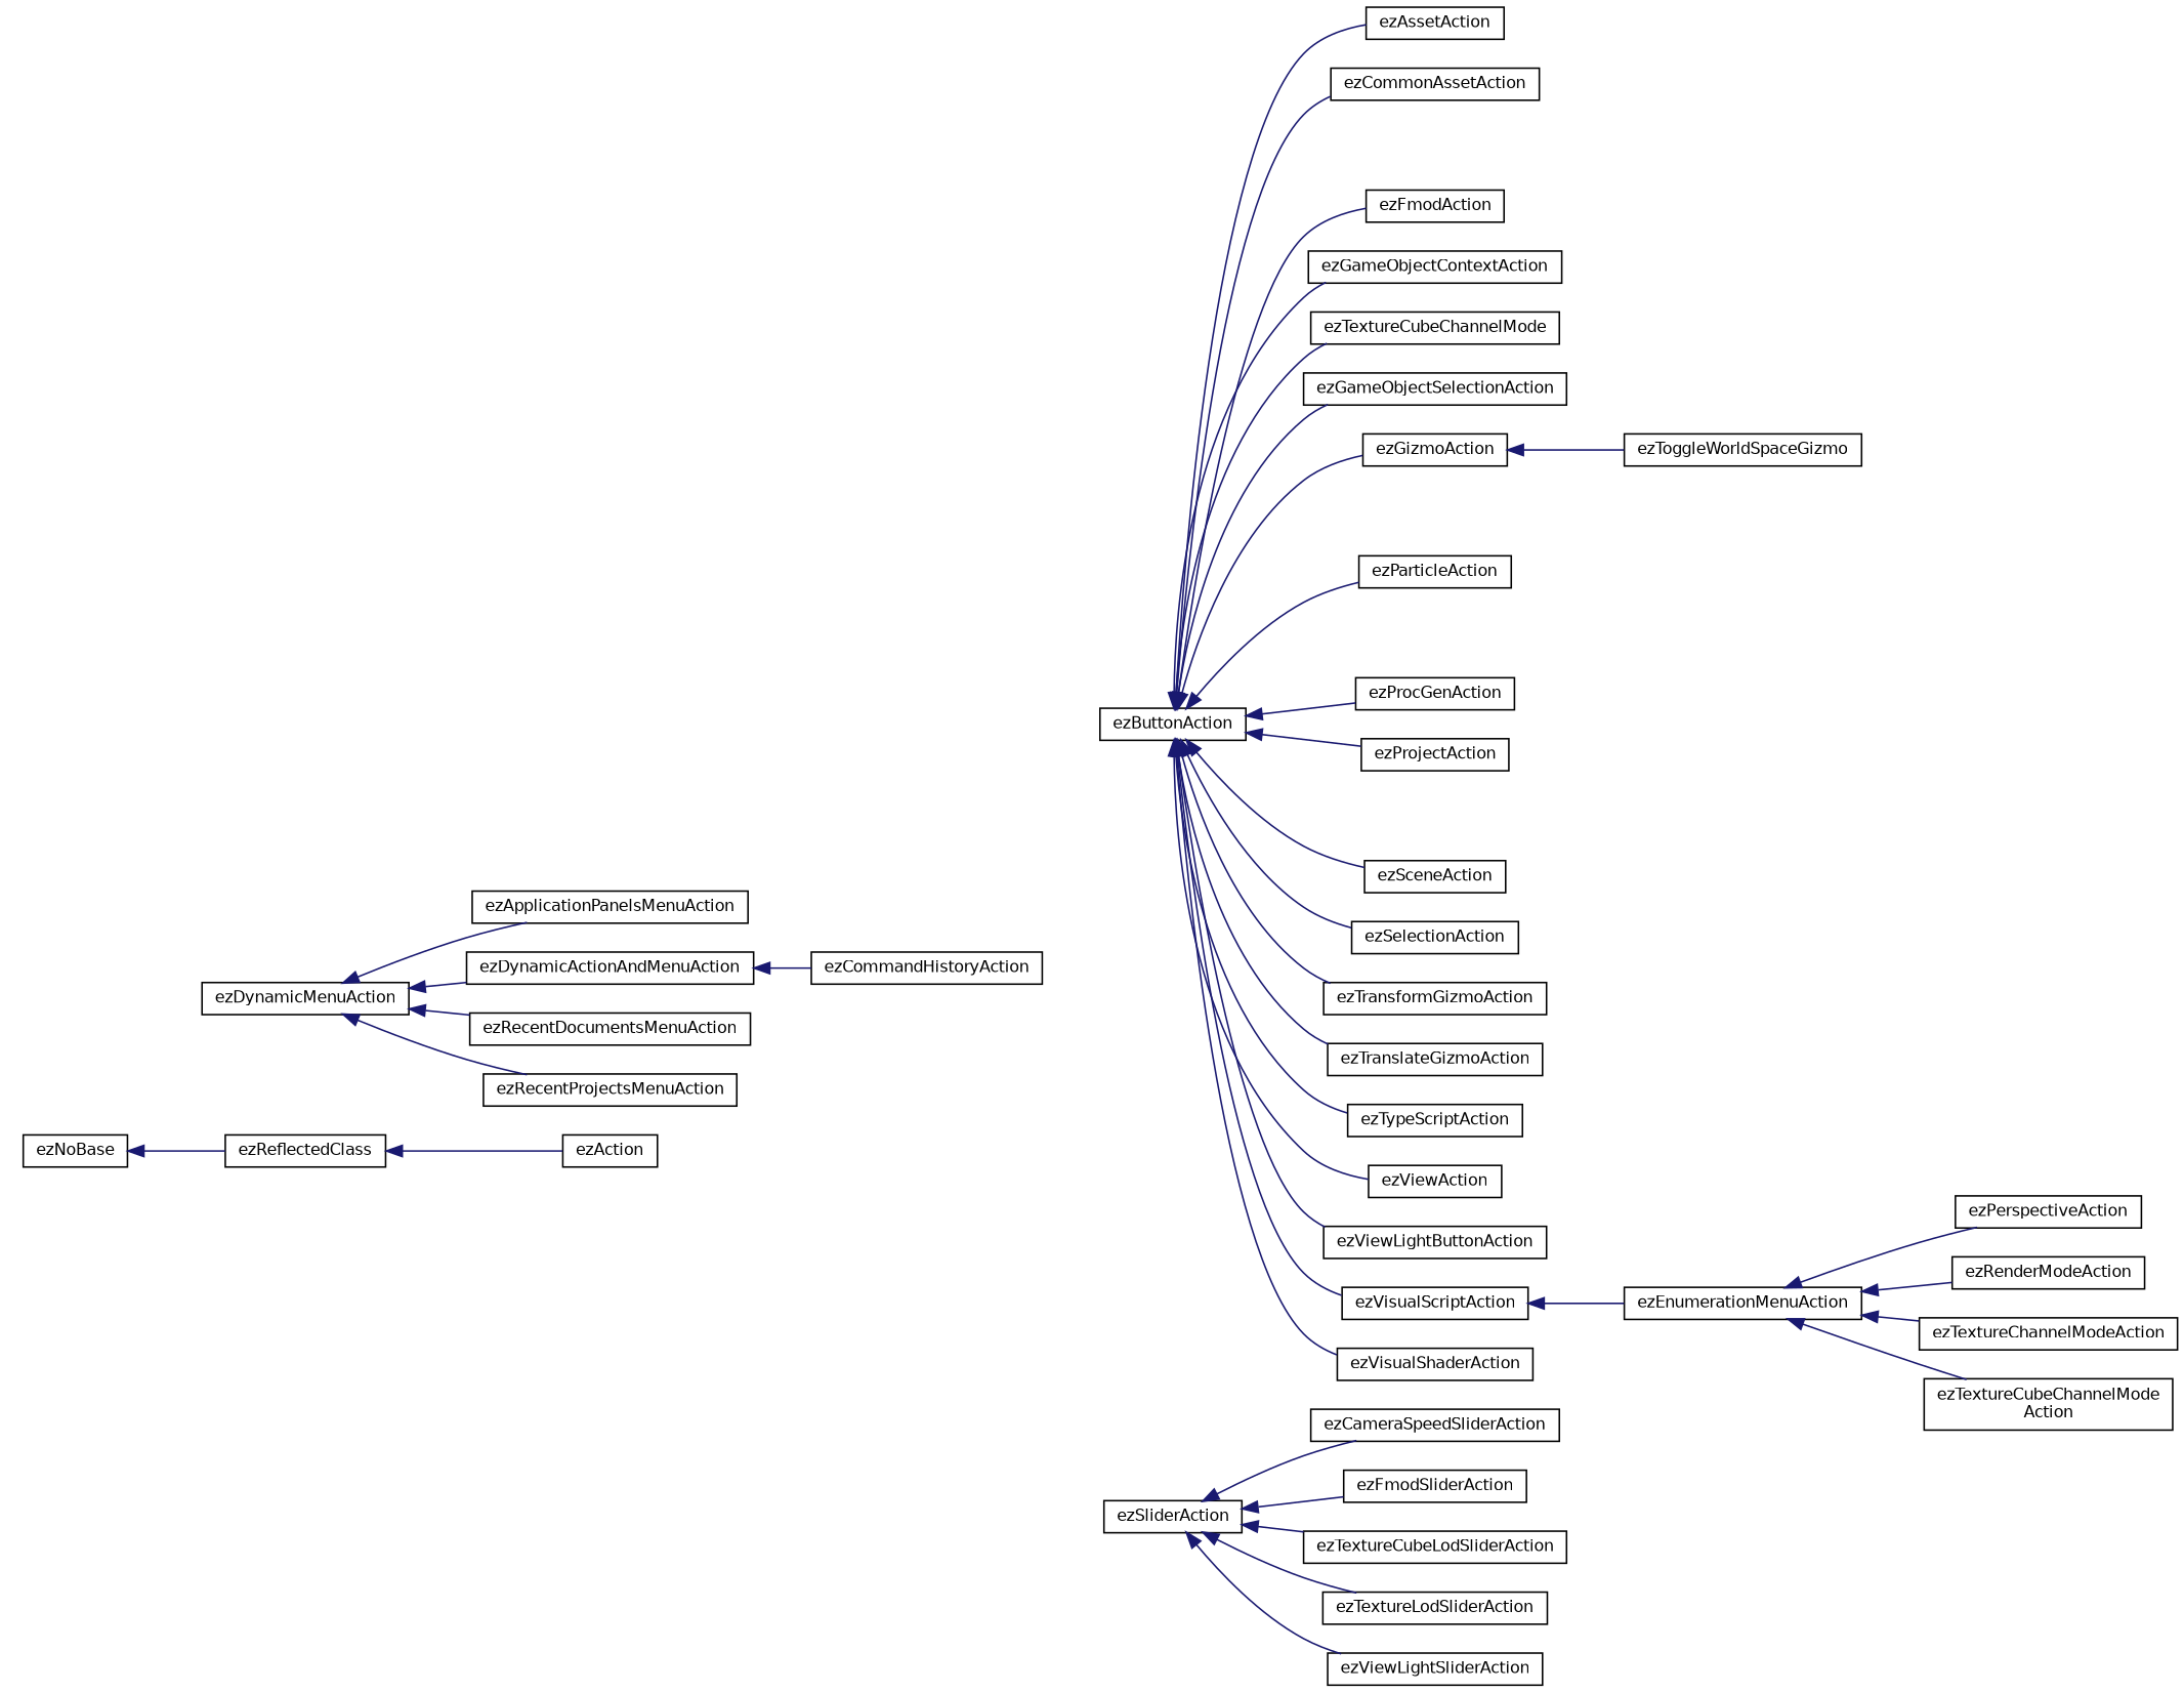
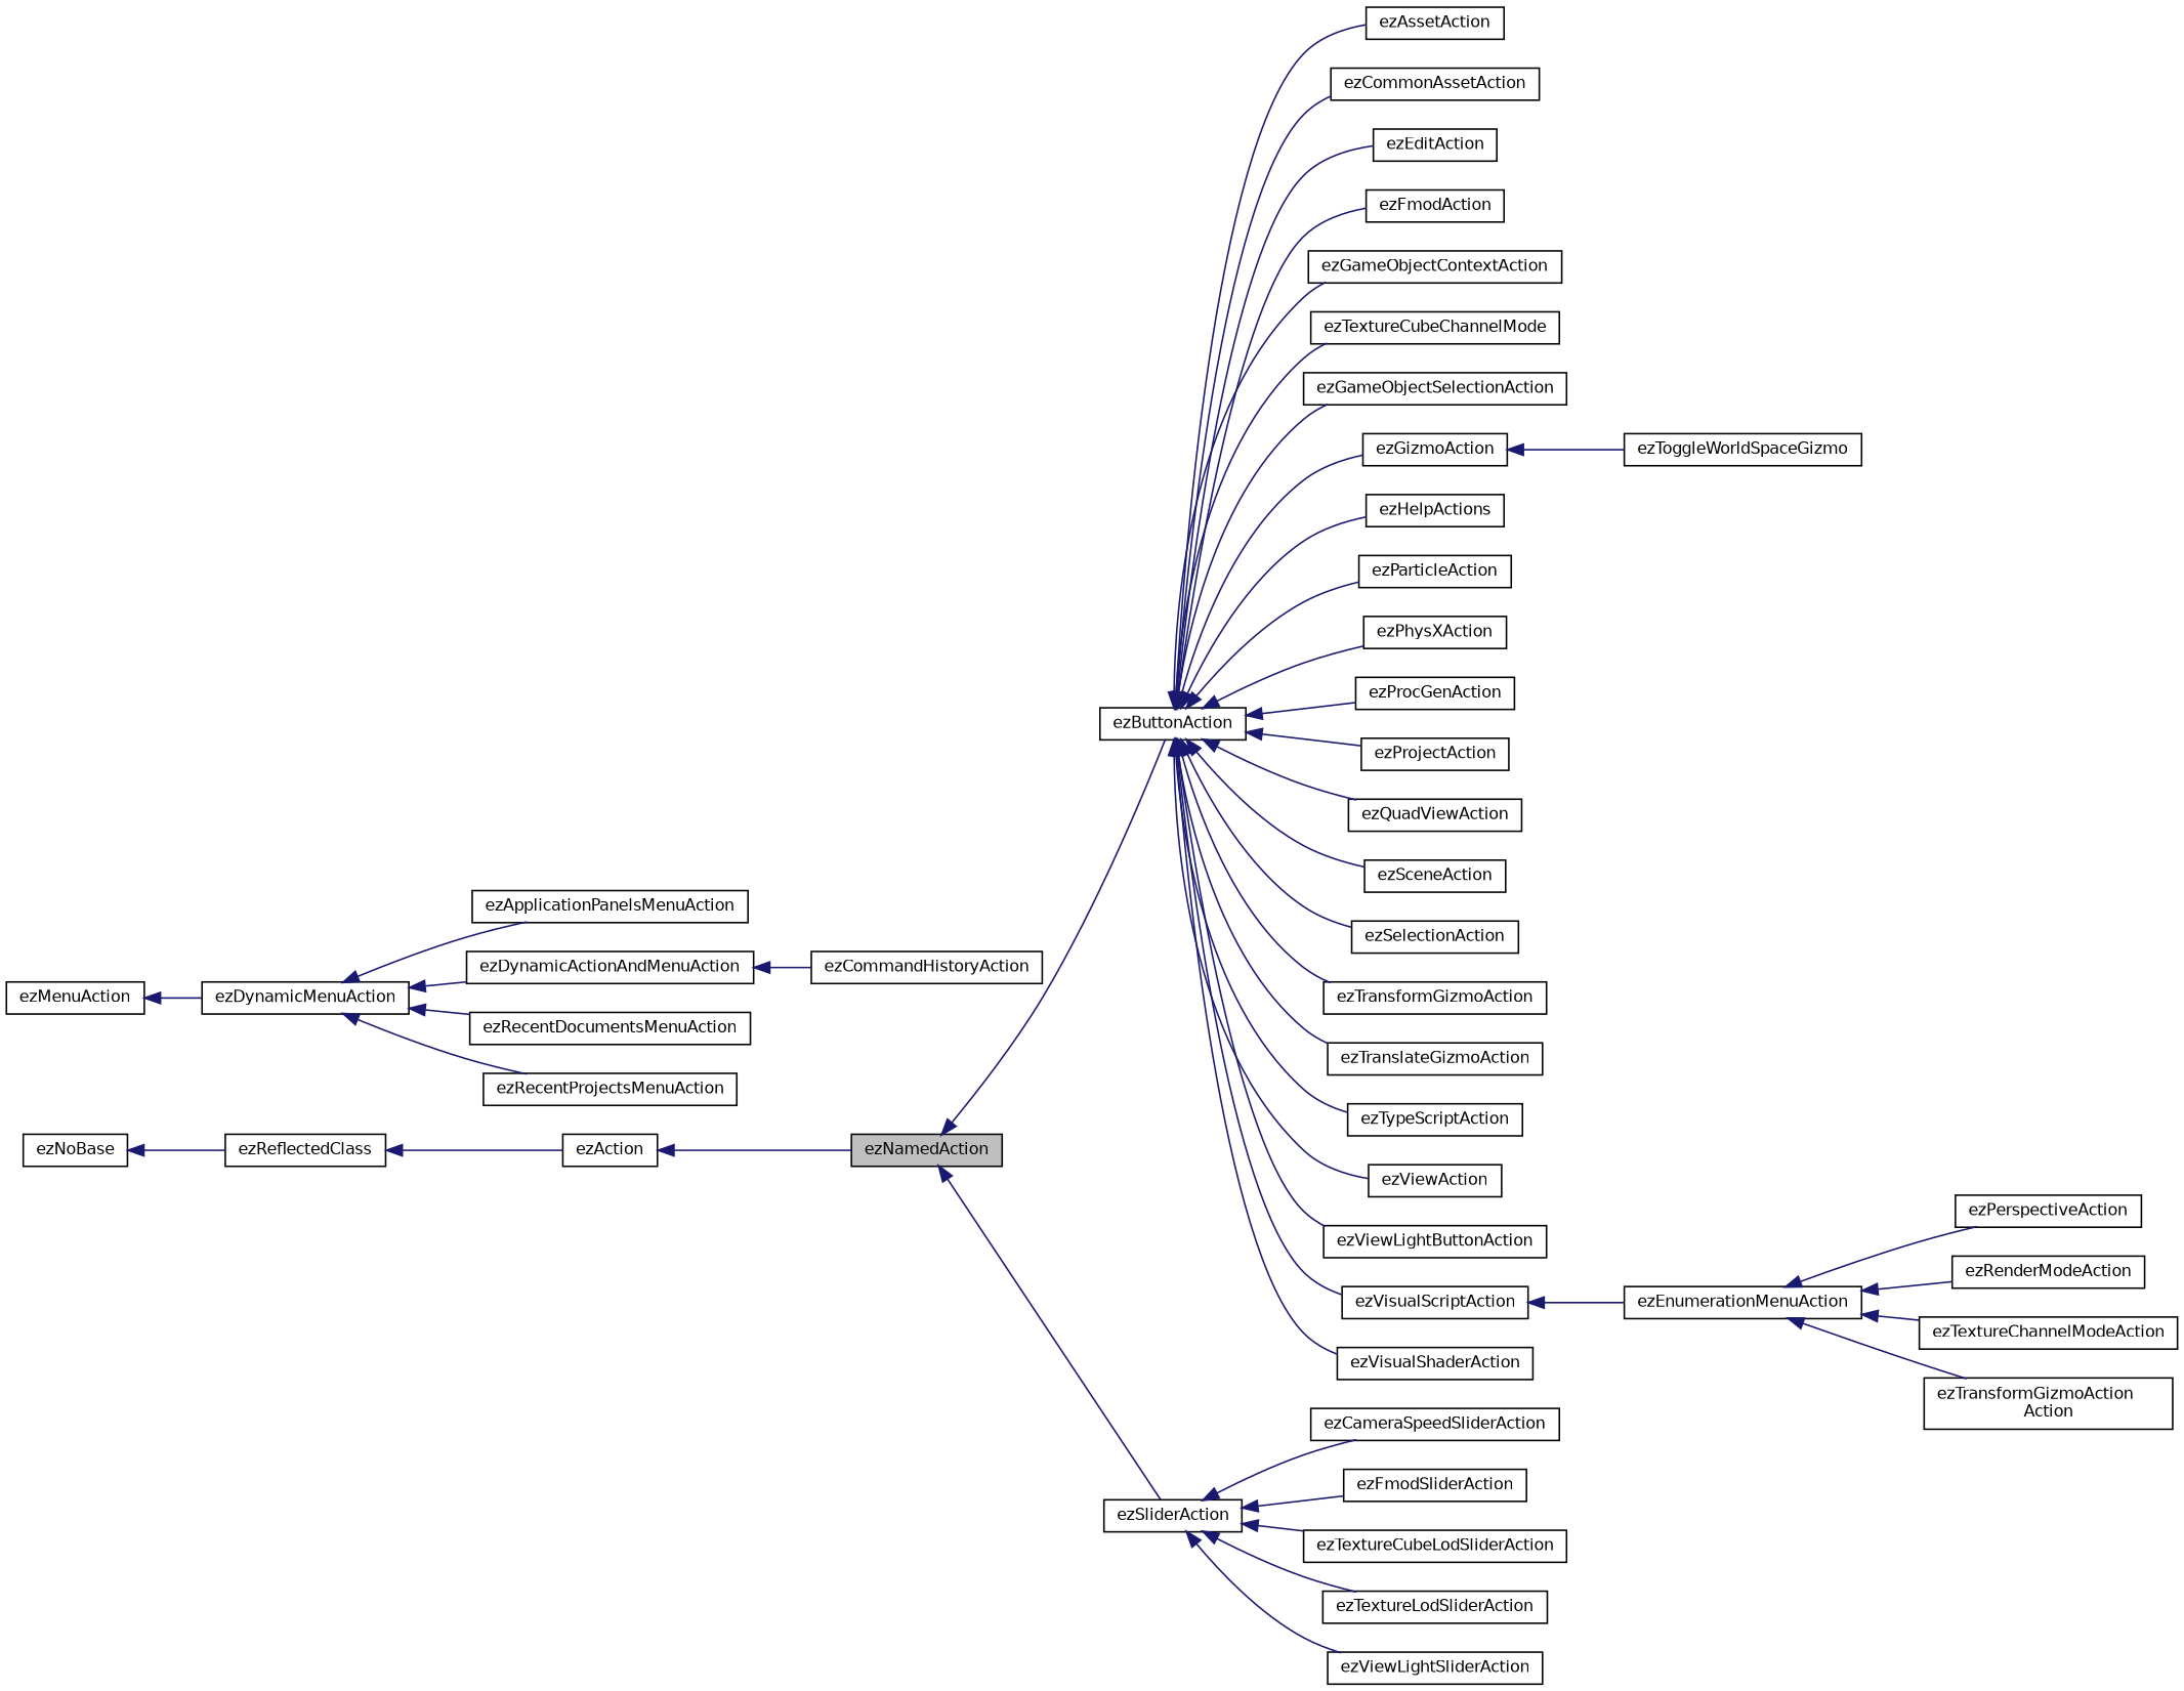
  digraph {
    rankdir=LR
    node [color=black fillcolor=white fontname=Helvetica fontsize=10 shape=record style=filled]
    edge [color=midnightblue dir=back fontname=Helvetica fontsize=10 labelfontname=Helvetica labelfontsize=10 style=solid]
+   n1 [fillcolor=grey75 fontcolor=black height=0.2 label=ezNamedAction width=0.4]
    n2 [height=0.2 label=ezButtonAction width=0.4]
    n3 [height=0.2 label=ezSliderAction width=0.4]
    n4 [height=0.2 label=ezAssetAction width=0.4]
    n5 [height=0.2 label=ezCommonAssetAction width=0.4]
+   n6 [height=0.2 label=ezEditAction width=0.4]
    n7 [height=0.2 label=ezFmodAction width=0.4]
    n8 [height=0.2 label=ezGameObjectContextAction width=0.4]
    n9 [height=0.2 label=ezTextureCubeChannelMode width=0.4]
    n10 [height=0.2 label=ezGameObjectSelectionAction width=0.4]
    n11 [height=0.2 label=ezGizmoAction width=0.4]
+   n12 [height=0.2 label=ezHelpActions width=0.4]
    n13 [height=0.2 label=ezParticleAction width=0.4]
+   n14 [height=0.2 label=ezPhysXAction width=0.4]
    n15 [height=0.2 label=ezProcGenAction width=0.4]
    n16 [height=0.2 label=ezProjectAction width=0.4]
+   n17 [height=0.2 label=ezQuadViewAction width=0.4]
    n18 [height=0.2 label=ezSceneAction width=0.4]
    n19 [height=0.2 label=ezSelectionAction width=0.4]
    n20 [height=0.2 label=ezTransformGizmoAction width=0.4]
    n21 [height=0.2 label=ezTranslateGizmoAction width=0.4]
    n22 [height=0.2 label=ezTypeScriptAction width=0.4]
    n23 [height=0.2 label=ezViewAction width=0.4]
    n24 [height=0.2 label=ezViewLightButtonAction width=0.4]
    n25 [height=0.2 label=ezVisualScriptAction width=0.4]
    n26 [height=0.2 label=ezVisualShaderAction width=0.4]
+   n27 [height=0.2 label=ezMenuAction width=0.4]
    n28 [height=0.2 label=ezDynamicMenuAction width=0.4]
    n29 [height=0.2 label=ezCameraSpeedSliderAction width=0.4]
    n30 [height=0.2 label=ezFmodSliderAction width=0.4]
    n31 [height=0.2 label=ezTextureCubeLodSliderAction width=0.4]
    n32 [height=0.2 label=ezTextureLodSliderAction width=0.4]
    n33 [height=0.2 label=ezViewLightSliderAction width=0.4]
    n34 [height=0.2 label=ezAction width=0.4]
    n35 [height=0.2 label=ezReflectedClass width=0.4]
    n36 [height=0.2 label=ezNoBase width=0.4]
    n37 [height=0.2 label=ezToggleWorldSpaceGizmo width=0.4]
    n38 [height=0.2 label=ezEnumerationMenuAction width=0.4]
    n39 [height=0.2 label=ezApplicationPanelsMenuAction width=0.4]
    n40 [height=0.2 label=ezDynamicActionAndMenuAction width=0.4]
    n41 [height=0.2 label=ezRecentDocumentsMenuAction width=0.4]
    n42 [height=0.2 label=ezRecentProjectsMenuAction width=0.4]
    n43 [height=0.2 label=ezCommandHistoryAction width=0.4]
    n44 [height=0.2 label=ezPerspectiveAction width=0.4]
    n45 [height=0.2 label=ezRenderModeAction width=0.4]
    n46 [height=0.2 label=ezTextureChannelModeAction width=0.4]
-   n47 [height=0.2 label="ezTextureCubeChannelMode\lAction" width=0.4]
+   n47 [height=0.2 label="ezTransformGizmoAction\lAction" width=0.4]
+   n1 -> n2
+   n1 -> n3
    n2 -> n4
    n2 -> n5
+   n2 -> n6
    n2 -> n7
    n2 -> n8
    n2 -> n9
    n2 -> n10
    n2 -> n11
+   n2 -> n12
    n2 -> n13
+   n2 -> n14
    n2 -> n15
    n2 -> n16
+   n2 -> n17
    n2 -> n18
    n2 -> n19
    n2 -> n20
    n2 -> n21
    n2 -> n22
    n2 -> n23
    n2 -> n24
    n2 -> n25
    n2 -> n26
    n3 -> n29
    n3 -> n30
    n3 -> n31
    n3 -> n32
    n3 -> n33
    n11 -> n37
    n25 -> n38
+   n27 -> n28
    n28 -> n39
    n28 -> n40
    n28 -> n41
    n28 -> n42
+   n34 -> n1
    n35 -> n34
    n36 -> n35
    n38 -> n44
    n38 -> n45
    n38 -> n46
    n38 -> n47
    n40 -> n43
  }
